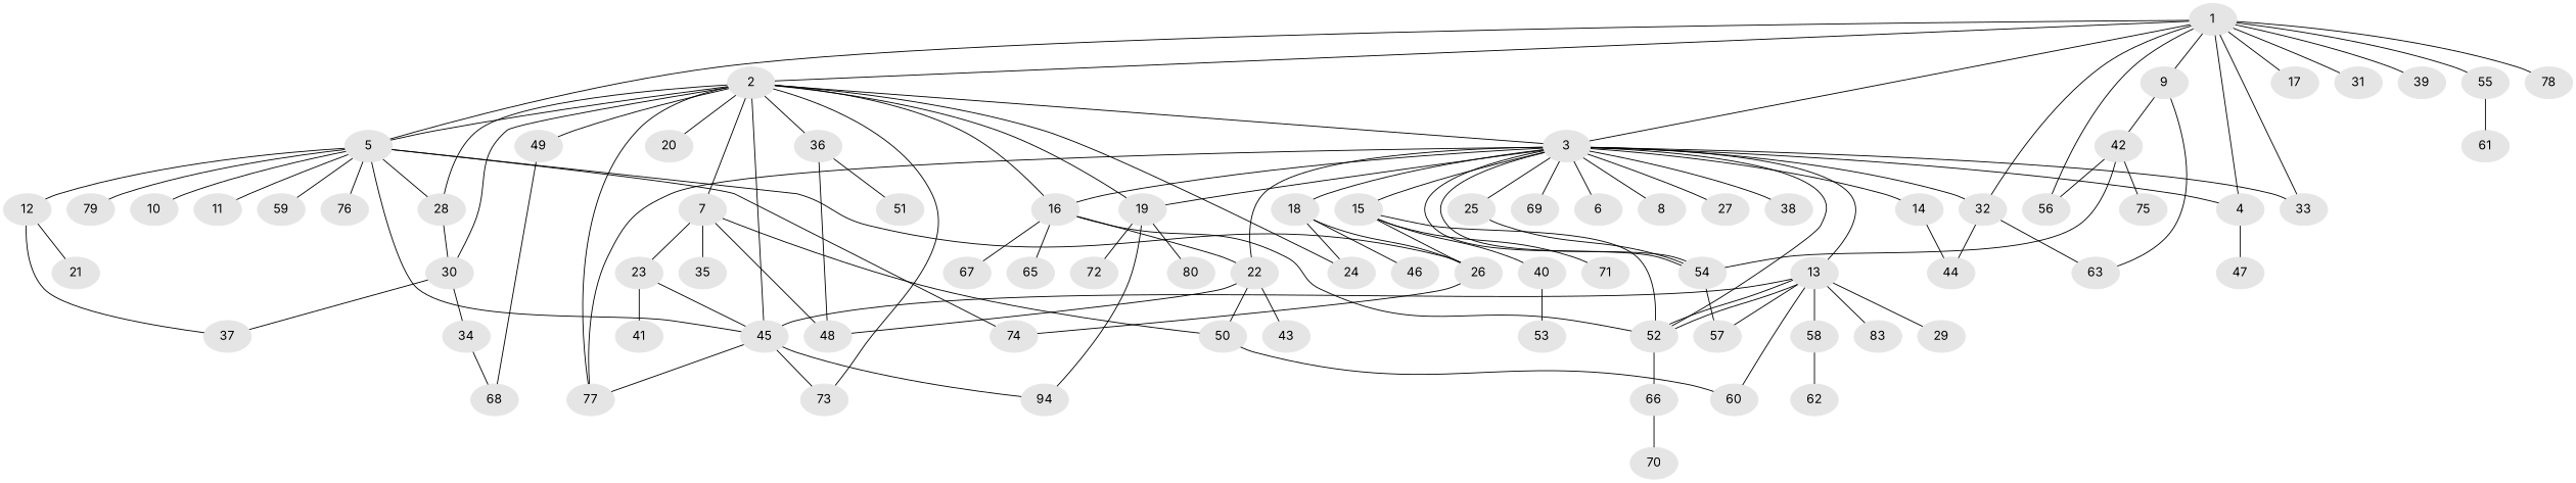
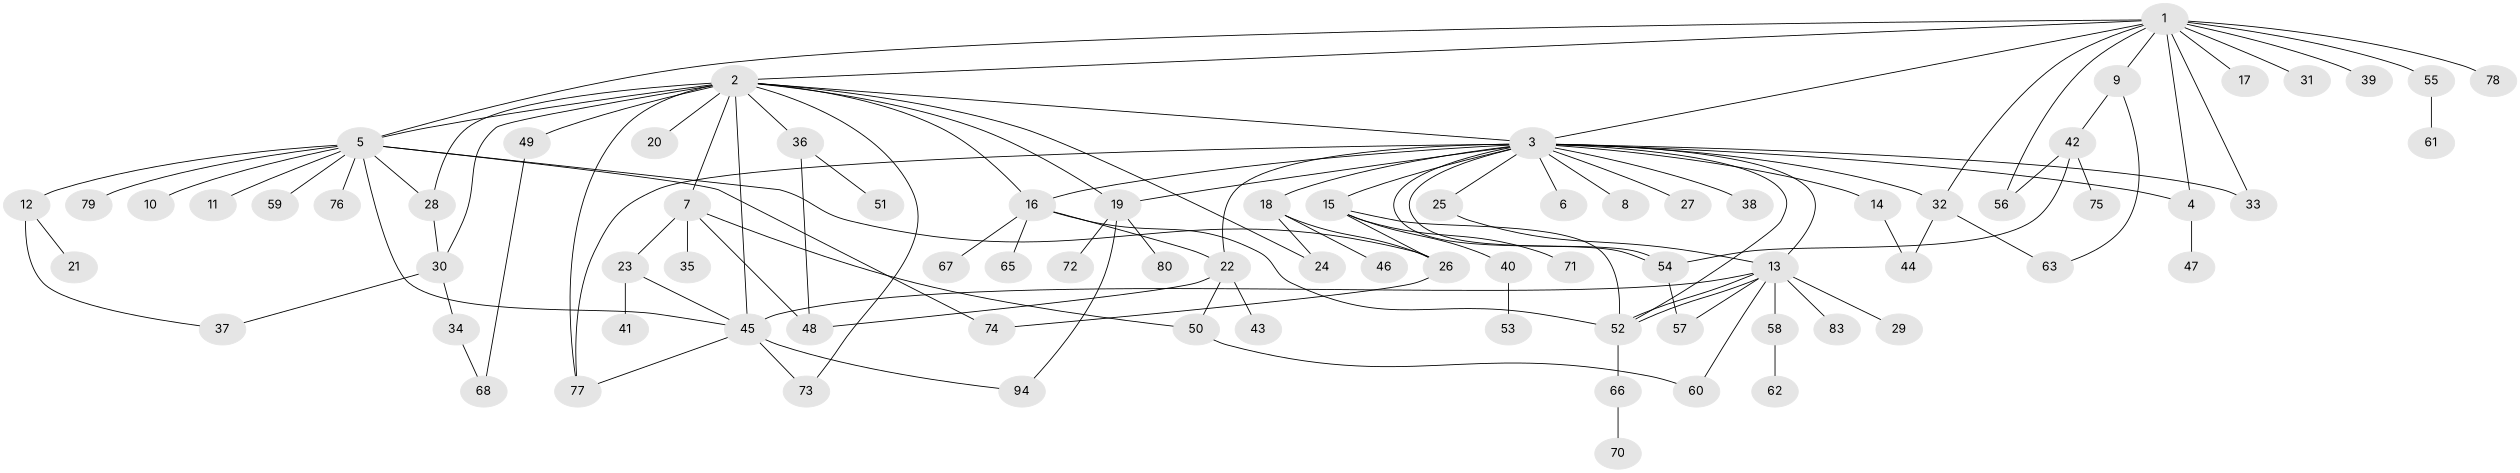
  graph {
    fontname=Inter
    node [color=gray90 fontname=Inter style=filled]
    edge [fontname=Inter]
    1
    2
    3
    4
    5
    9
    17
    31
    32
    33
    39
    55
    56
    78
    7
    16
    19
    20
    24
    28
    30
    36
    45
    49
    73
    77
    6
    8
    13
    14
    15
    18
    22
    25
    27
    38
    52
    54
-   69
    47
    10
    11
    12
    26
    59
    74
    76
    79
    42
    63
    44
    61
    23
    35
    48
    50
    65
    67
    n59 [label=94]
    72
    80
    37
    34
    51
    68
    29
    57
    58
    60
    n70 [label=83]
    40
    71
    46
    43
    53
    66
    21
    41
    75
    62
    70
    1 -- 2
    1 -- 3
    1 -- 4
    1 -- 5
    1 -- 9
    1 -- 17
    1 -- 31
    1 -- 32
    1 -- 33
    1 -- 39
    1 -- 55
    1 -- 56
    1 -- 78
    2 -- 3
    2 -- 5
    2 -- 7
    2 -- 16
    2 -- 19
    2 -- 20
    2 -- 24
    2 -- 28
    2 -- 30
    2 -- 36
    2 -- 45
    2 -- 49
    2 -- 73
    2 -- 77
    3 -- 4
    3 -- 32
    3 -- 33
    3 -- 16
    3 -- 19
    3 -- 77
    3 -- 6
    3 -- 8
    3 -- 13
    3 -- 14
    3 -- 15
    3 -- 18
    3 -- 22
    3 -- 25
    3 -- 27
    3 -- 38
    3 -- 52
    3 -- 54
    3 -- 54
-   3 -- 69
    4 -- 47
    5 -- 28
    5 -- 45
    5 -- 10
    5 -- 11
    5 -- 12
    5 -- 26
    5 -- 59
    5 -- 74
    5 -- 76
    5 -- 79
    9 -- 42
    9 -- 63
    32 -- 63
    32 -- 44
    55 -- 61
    7 -- 23
    7 -- 35
    7 -- 48
    7 -- 50
    16 -- 22
    16 -- 52
    16 -- 65
    16 -- 67
    19 -- n59
    19 -- 72
    19 -- 80
    28 -- 30
    30 -- 37
    30 -- 34
    36 -- 48
    36 -- 51
    45 -- 73
    45 -- 77
    45 -- n59
    49 -- 68
    13 -- 45
    13 -- 52
    13 -- 52
    13 -- 29
    13 -- 57
    13 -- 58
    13 -- 60
    13 -- n70
    14 -- 44
    15 -- 52
    15 -- 26
    15 -- 40
    15 -- 71
    18 -- 24
    18 -- 26
    18 -- 46
    22 -- 48
    22 -- 50
    22 -- 43
-   25 -- 54
+   25 -- 13
    52 -- 66
    54 -- 57
    12 -- 37
    12 -- 21
    26 -- 74
    42 -- 56
    42 -- 54
    42 -- 75
    23 -- 45
    23 -- 41
    50 -- 60
    34 -- 68
    58 -- 62
    40 -- 53
    66 -- 70
  }
